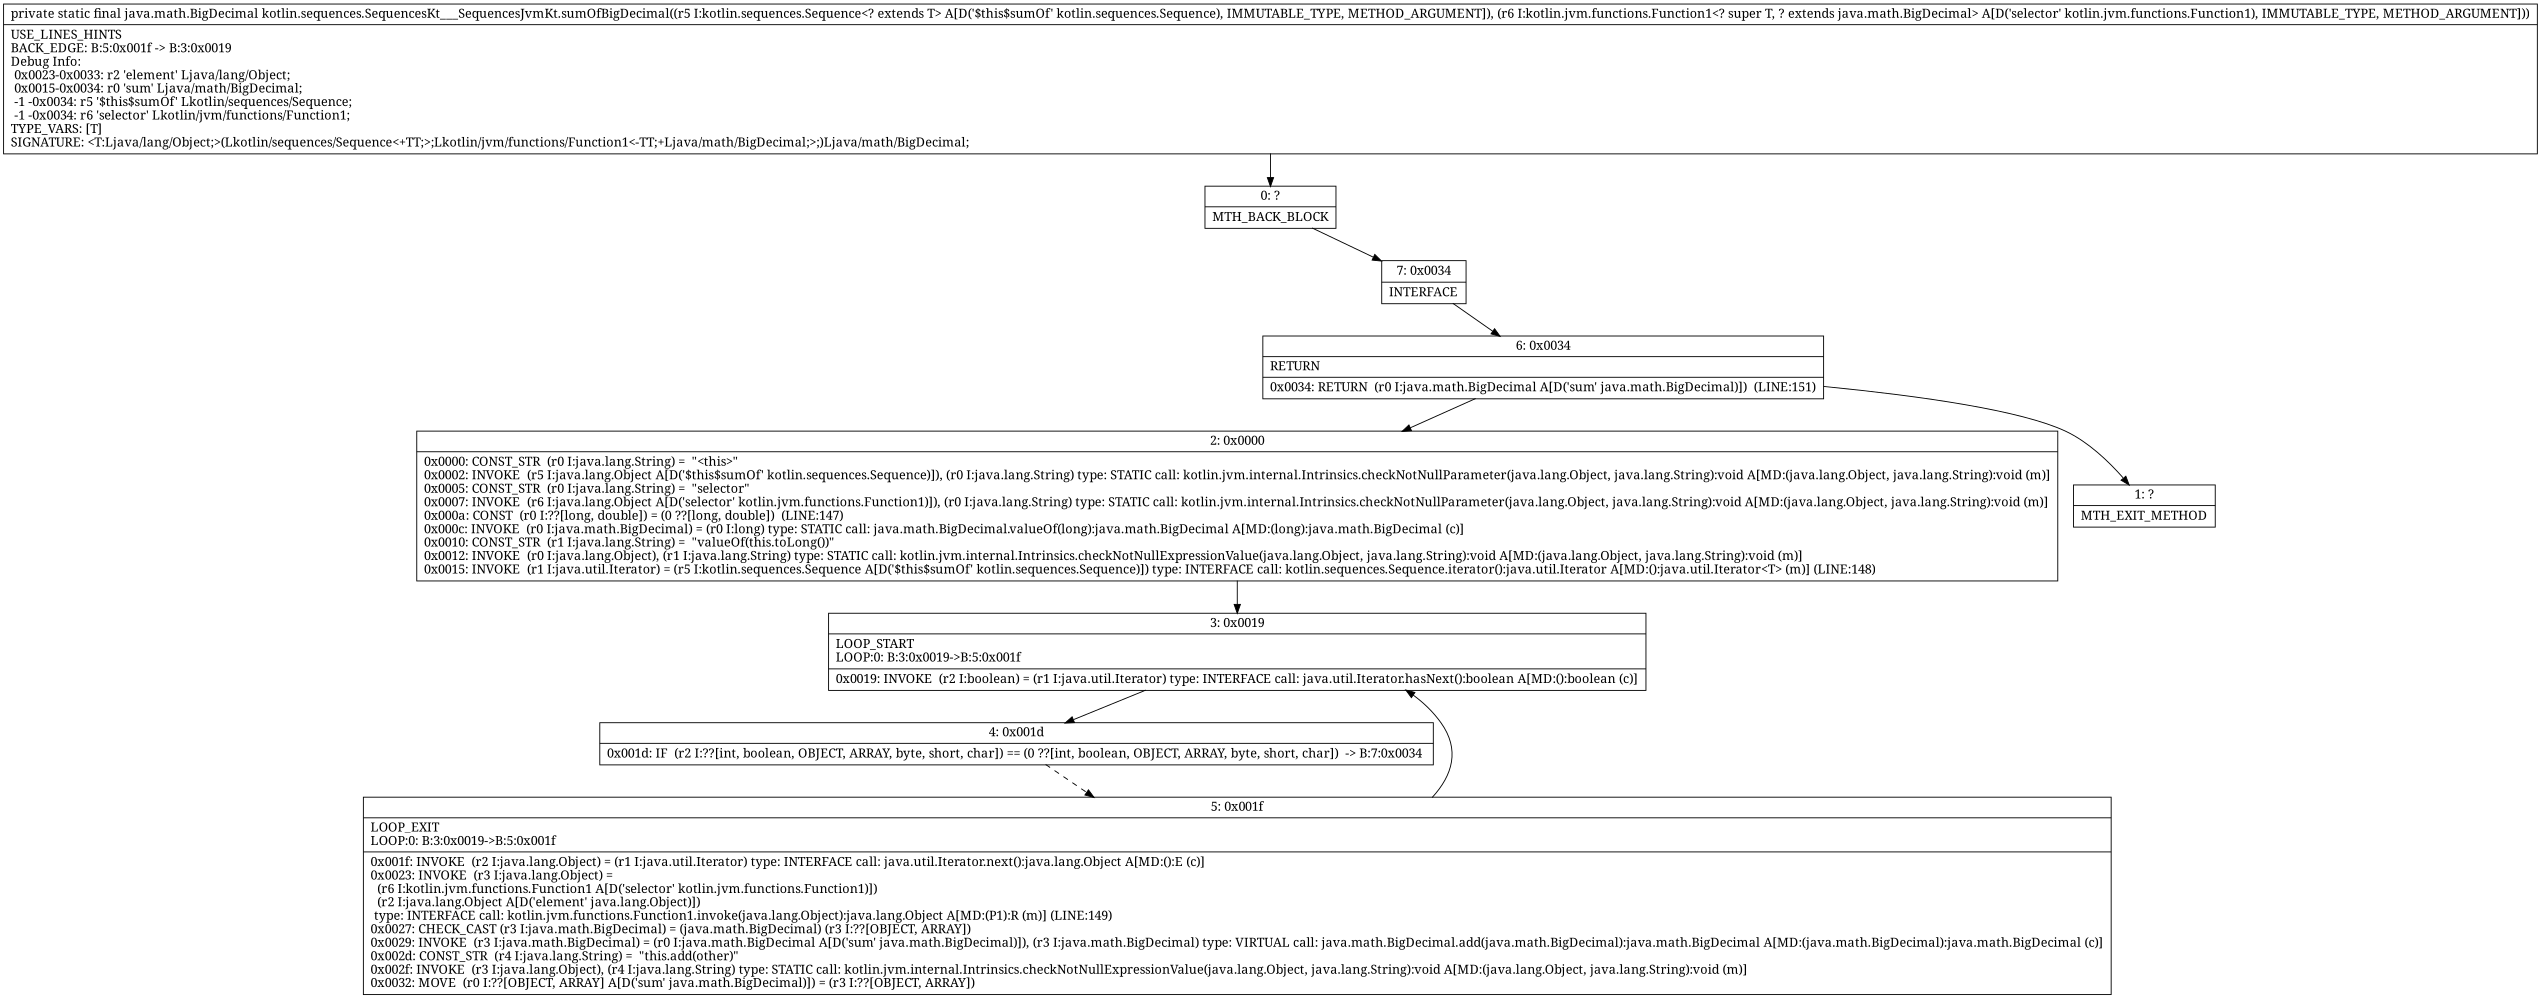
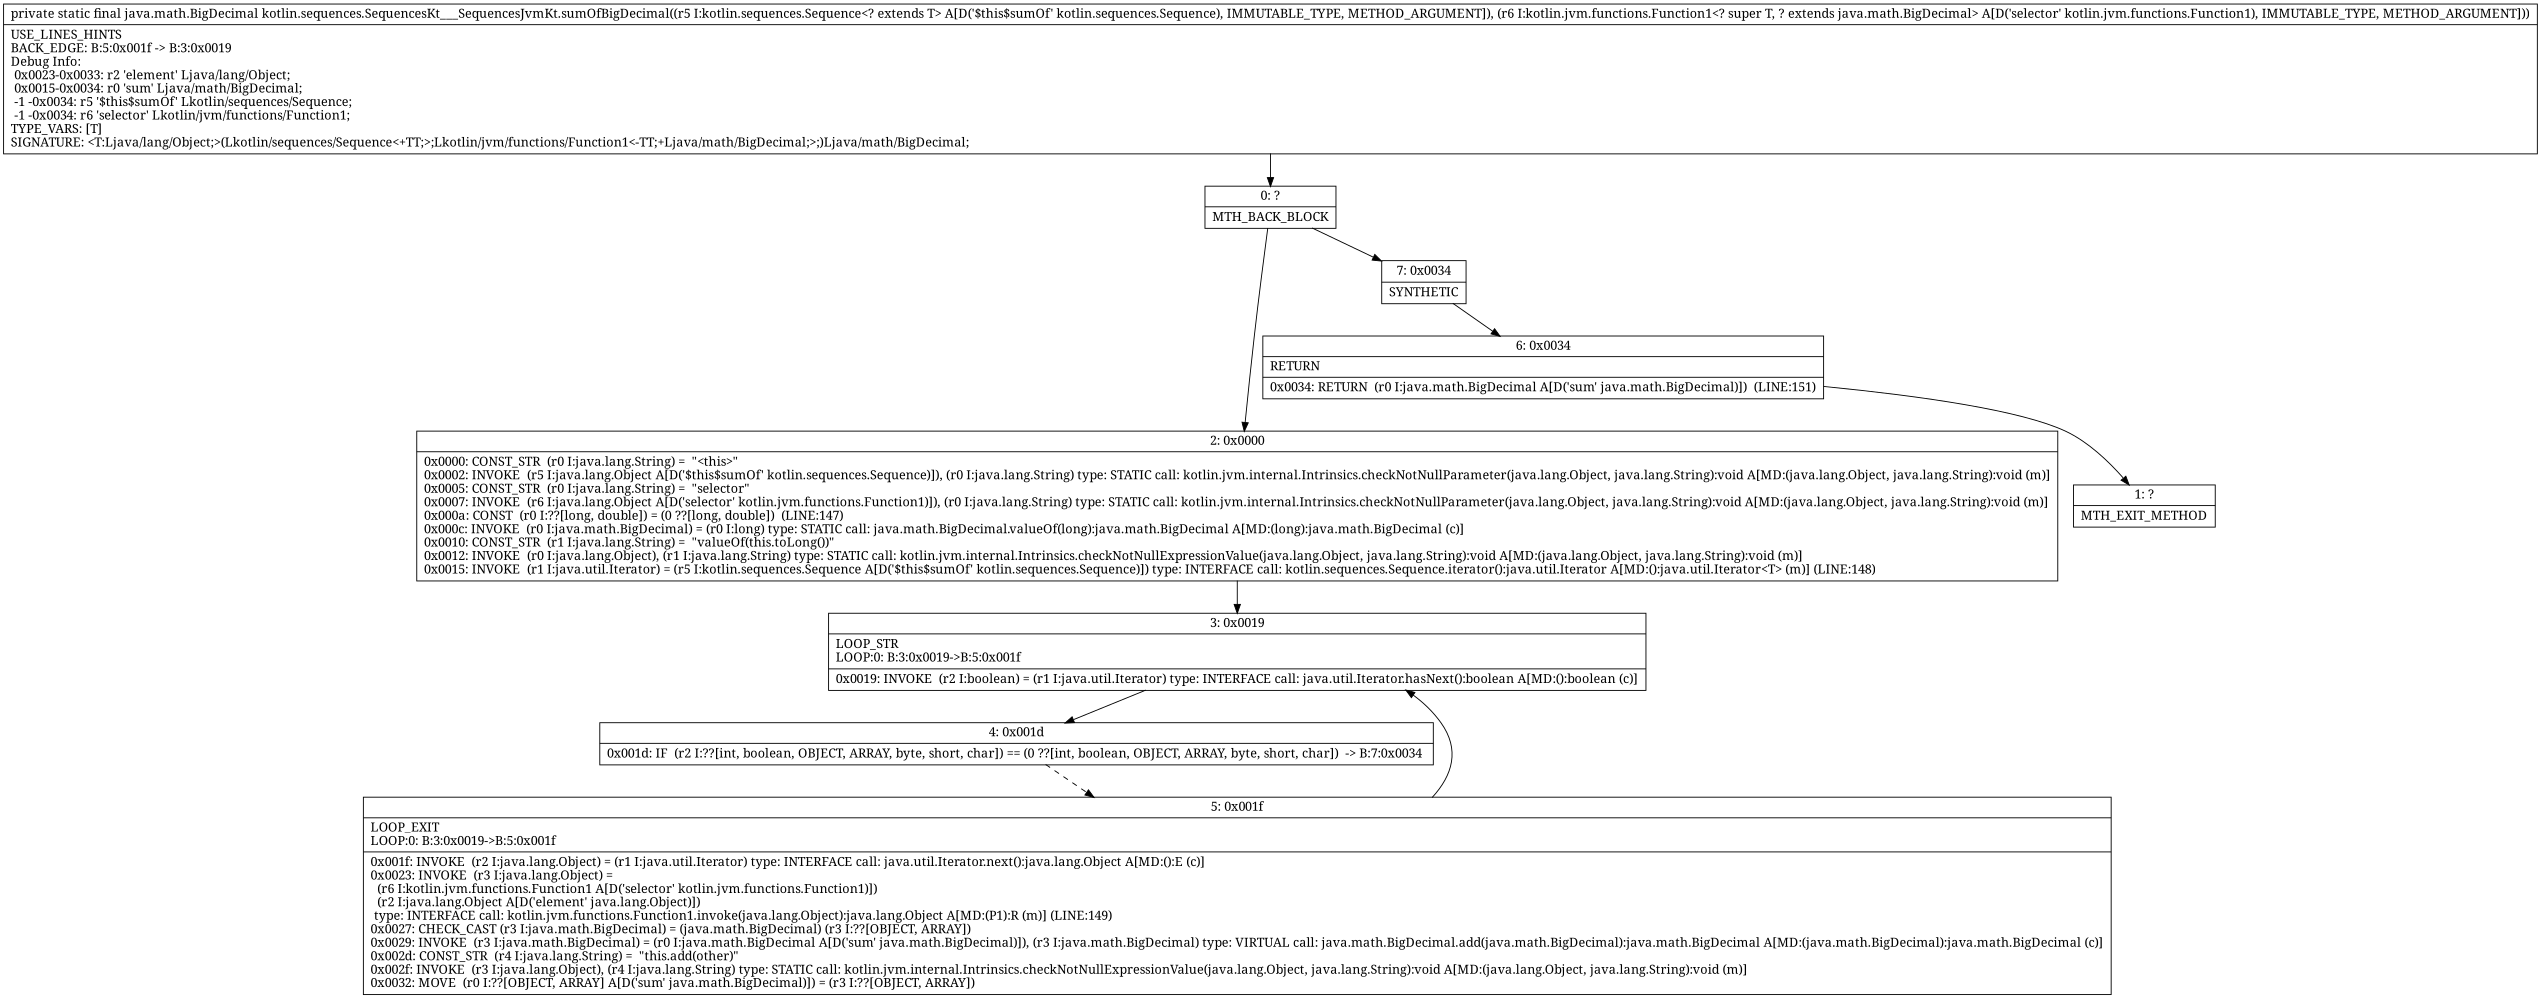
  digraph {
    fontname="Noto Serif"
    node [fontname="Noto Serif" shape=record]
    edge [fontname="Noto Serif"]
    n1 [label="{0\:\ ?|MTH_BACK_BLOCK\l}"]
    n2 [label="{2\:\ 0x0000|0x0000: CONST_STR  (r0 I:java.lang.String) =  \"\<this\>\" \l0x0002: INVOKE  (r5 I:java.lang.Object A[D('$this$sumOf' kotlin.sequences.Sequence)]), (r0 I:java.lang.String) type: STATIC call: kotlin.jvm.internal.Intrinsics.checkNotNullParameter(java.lang.Object, java.lang.String):void A[MD:(java.lang.Object, java.lang.String):void (m)]\l0x0005: CONST_STR  (r0 I:java.lang.String) =  \"selector\" \l0x0007: INVOKE  (r6 I:java.lang.Object A[D('selector' kotlin.jvm.functions.Function1)]), (r0 I:java.lang.String) type: STATIC call: kotlin.jvm.internal.Intrinsics.checkNotNullParameter(java.lang.Object, java.lang.String):void A[MD:(java.lang.Object, java.lang.String):void (m)]\l0x000a: CONST  (r0 I:??[long, double]) = (0 ??[long, double])  (LINE:147)\l0x000c: INVOKE  (r0 I:java.math.BigDecimal) = (r0 I:long) type: STATIC call: java.math.BigDecimal.valueOf(long):java.math.BigDecimal A[MD:(long):java.math.BigDecimal (c)]\l0x0010: CONST_STR  (r1 I:java.lang.String) =  \"valueOf(this.toLong())\" \l0x0012: INVOKE  (r0 I:java.lang.Object), (r1 I:java.lang.String) type: STATIC call: kotlin.jvm.internal.Intrinsics.checkNotNullExpressionValue(java.lang.Object, java.lang.String):void A[MD:(java.lang.Object, java.lang.String):void (m)]\l0x0015: INVOKE  (r1 I:java.util.Iterator) = (r5 I:kotlin.sequences.Sequence A[D('$this$sumOf' kotlin.sequences.Sequence)]) type: INTERFACE call: kotlin.sequences.Sequence.iterator():java.util.Iterator A[MD:():java.util.Iterator\<T\> (m)] (LINE:148)\l}"]
-   n3 [label="{7\:\ 0x0034|INTERFACE\l}"]
-   n4 [label="{3\:\ 0x0019|LOOP_START\lLOOP:0: B:3:0x0019\-\>B:5:0x001f\l|0x0019: INVOKE  (r2 I:boolean) = (r1 I:java.util.Iterator) type: INTERFACE call: java.util.Iterator.hasNext():boolean A[MD:():boolean (c)]\l}"]
+   n3 [label="{7\:\ 0x0034|SYNTHETIC\l}"]
+   n4 [label="{3\:\ 0x0019|LOOP_STR\lLOOP:0: B:3:0x0019\-\>B:5:0x001f\l|0x0019: INVOKE  (r2 I:boolean) = (r1 I:java.util.Iterator) type: INTERFACE call: java.util.Iterator.hasNext():boolean A[MD:():boolean (c)]\l}"]
    n5 [label="{4\:\ 0x001d|0x001d: IF  (r2 I:??[int, boolean, OBJECT, ARRAY, byte, short, char]) == (0 ??[int, boolean, OBJECT, ARRAY, byte, short, char])  \-\> B:7:0x0034 \l}"]
    n6 [label="{5\:\ 0x001f|LOOP_EXIT\lLOOP:0: B:3:0x0019\-\>B:5:0x001f\l|0x001f: INVOKE  (r2 I:java.lang.Object) = (r1 I:java.util.Iterator) type: INTERFACE call: java.util.Iterator.next():java.lang.Object A[MD:():E (c)]\l0x0023: INVOKE  (r3 I:java.lang.Object) = \l  (r6 I:kotlin.jvm.functions.Function1 A[D('selector' kotlin.jvm.functions.Function1)])\l  (r2 I:java.lang.Object A[D('element' java.lang.Object)])\l type: INTERFACE call: kotlin.jvm.functions.Function1.invoke(java.lang.Object):java.lang.Object A[MD:(P1):R (m)] (LINE:149)\l0x0027: CHECK_CAST (r3 I:java.math.BigDecimal) = (java.math.BigDecimal) (r3 I:??[OBJECT, ARRAY]) \l0x0029: INVOKE  (r3 I:java.math.BigDecimal) = (r0 I:java.math.BigDecimal A[D('sum' java.math.BigDecimal)]), (r3 I:java.math.BigDecimal) type: VIRTUAL call: java.math.BigDecimal.add(java.math.BigDecimal):java.math.BigDecimal A[MD:(java.math.BigDecimal):java.math.BigDecimal (c)]\l0x002d: CONST_STR  (r4 I:java.lang.String) =  \"this.add(other)\" \l0x002f: INVOKE  (r3 I:java.lang.Object), (r4 I:java.lang.String) type: STATIC call: kotlin.jvm.internal.Intrinsics.checkNotNullExpressionValue(java.lang.Object, java.lang.String):void A[MD:(java.lang.Object, java.lang.String):void (m)]\l0x0032: MOVE  (r0 I:??[OBJECT, ARRAY] A[D('sum' java.math.BigDecimal)]) = (r3 I:??[OBJECT, ARRAY]) \l}"]
    n7 [label="{6\:\ 0x0034|RETURN\l|0x0034: RETURN  (r0 I:java.math.BigDecimal A[D('sum' java.math.BigDecimal)])  (LINE:151)\l}"]
    n8 [label="{1\:\ ?|MTH_EXIT_METHOD\l}"]
    n9 [label="{private static final java.math.BigDecimal kotlin.sequences.SequencesKt___SequencesJvmKt.sumOfBigDecimal((r5 I:kotlin.sequences.Sequence\<? extends T\> A[D('$this$sumOf' kotlin.sequences.Sequence), IMMUTABLE_TYPE, METHOD_ARGUMENT]), (r6 I:kotlin.jvm.functions.Function1\<? super T, ? extends java.math.BigDecimal\> A[D('selector' kotlin.jvm.functions.Function1), IMMUTABLE_TYPE, METHOD_ARGUMENT]))  | USE_LINES_HINTS\lBACK_EDGE: B:5:0x001f \-\> B:3:0x0019\lDebug Info:\l  0x0023\-0x0033: r2 'element' Ljava\/lang\/Object;\l  0x0015\-0x0034: r0 'sum' Ljava\/math\/BigDecimal;\l  \-1 \-0x0034: r5 '$this$sumOf' Lkotlin\/sequences\/Sequence;\l  \-1 \-0x0034: r6 'selector' Lkotlin\/jvm\/functions\/Function1;\lTYPE_VARS: [T]\lSIGNATURE: \<T:Ljava\/lang\/Object;\>(Lkotlin\/sequences\/Sequence\<+TT;\>;Lkotlin\/jvm\/functions\/Function1\<\-TT;+Ljava\/math\/BigDecimal;\>;)Ljava\/math\/BigDecimal;\l}"]
-   n7 -> n2
+   n1 -> n2
    n1 -> n3
    n2 -> n4
    n3 -> n7
    n4 -> n5
    n5 -> n6 [style=dashed]
    n6 -> n4
    n7 -> n8
    n9 -> n1
  }
